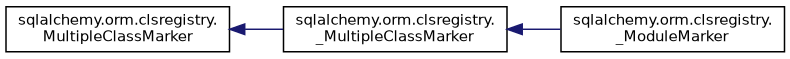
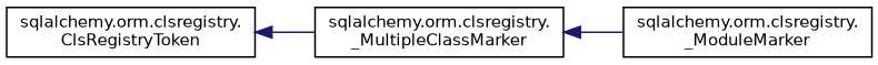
  digraph {
    rankdir=LR
    node [color=black fillcolor=white fontname=Helvetica fontsize=10 shape=record style=filled]
    edge [color=midnightblue dir=back fontname=Helvetica fontsize=10 labelfontname=Helvetica labelfontsize=10 style=solid]
-   n1 [height=0.2 label="sqlalchemy.orm.clsregistry.\lMultipleClassMarker" width=0.4]
+   n1 [height=0.2 label="sqlalchemy.orm.clsregistry.\lClsRegistryToken" width=0.4]
    n2 [height=0.2 label="sqlalchemy.orm.clsregistry.\l_MultipleClassMarker" width=0.4]
    n3 [height=0.2 label="sqlalchemy.orm.clsregistry.\l_ModuleMarker" width=0.4]
    n1 -> n2
    n2 -> n3
  }
